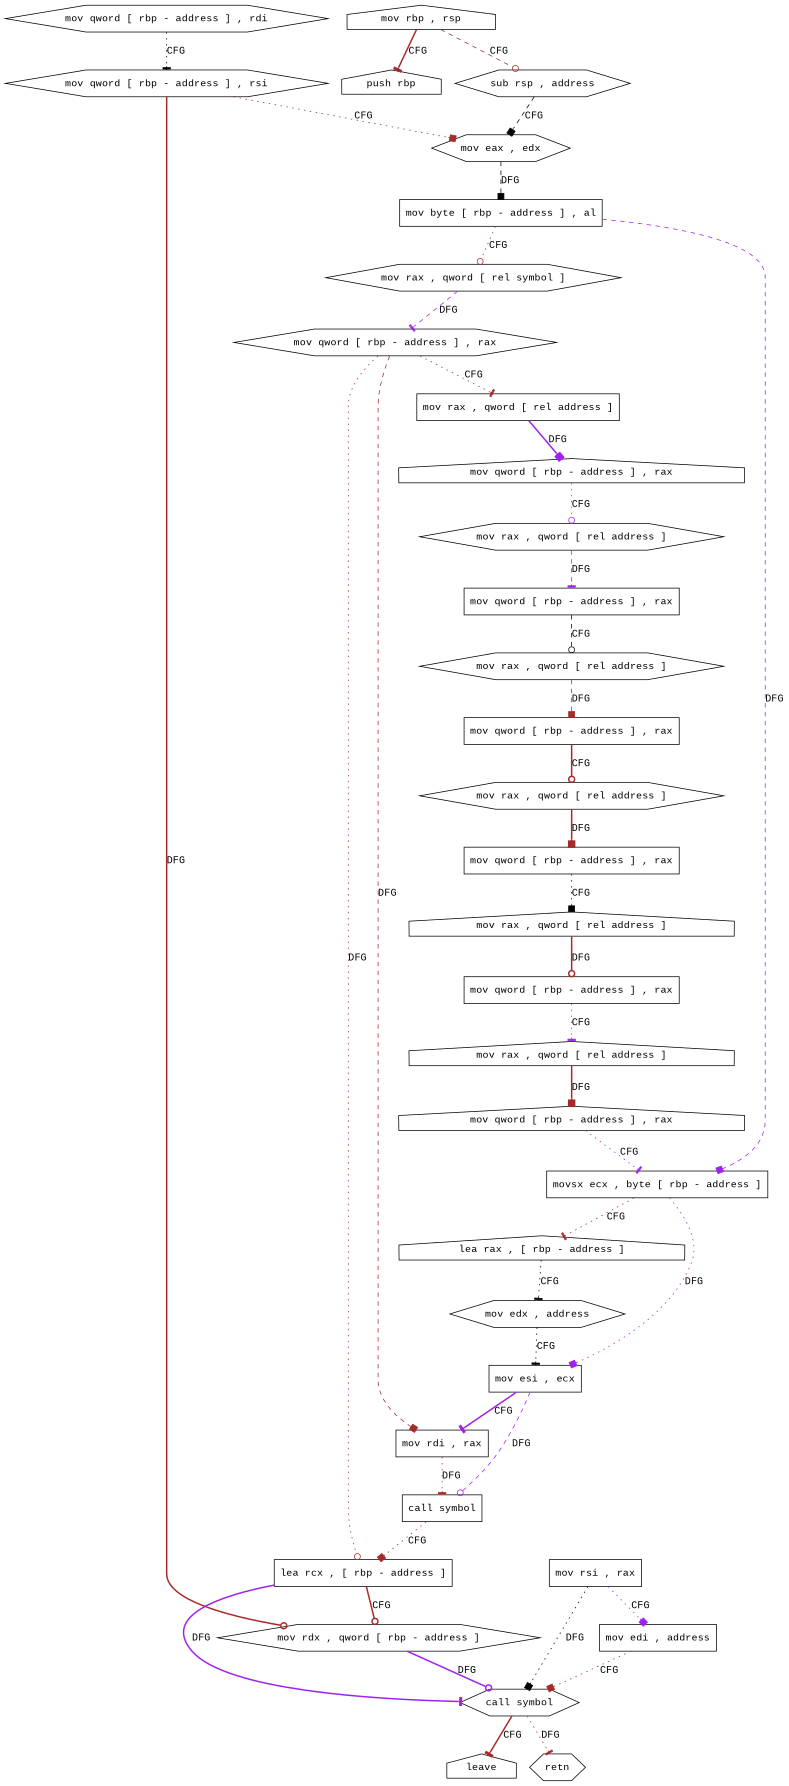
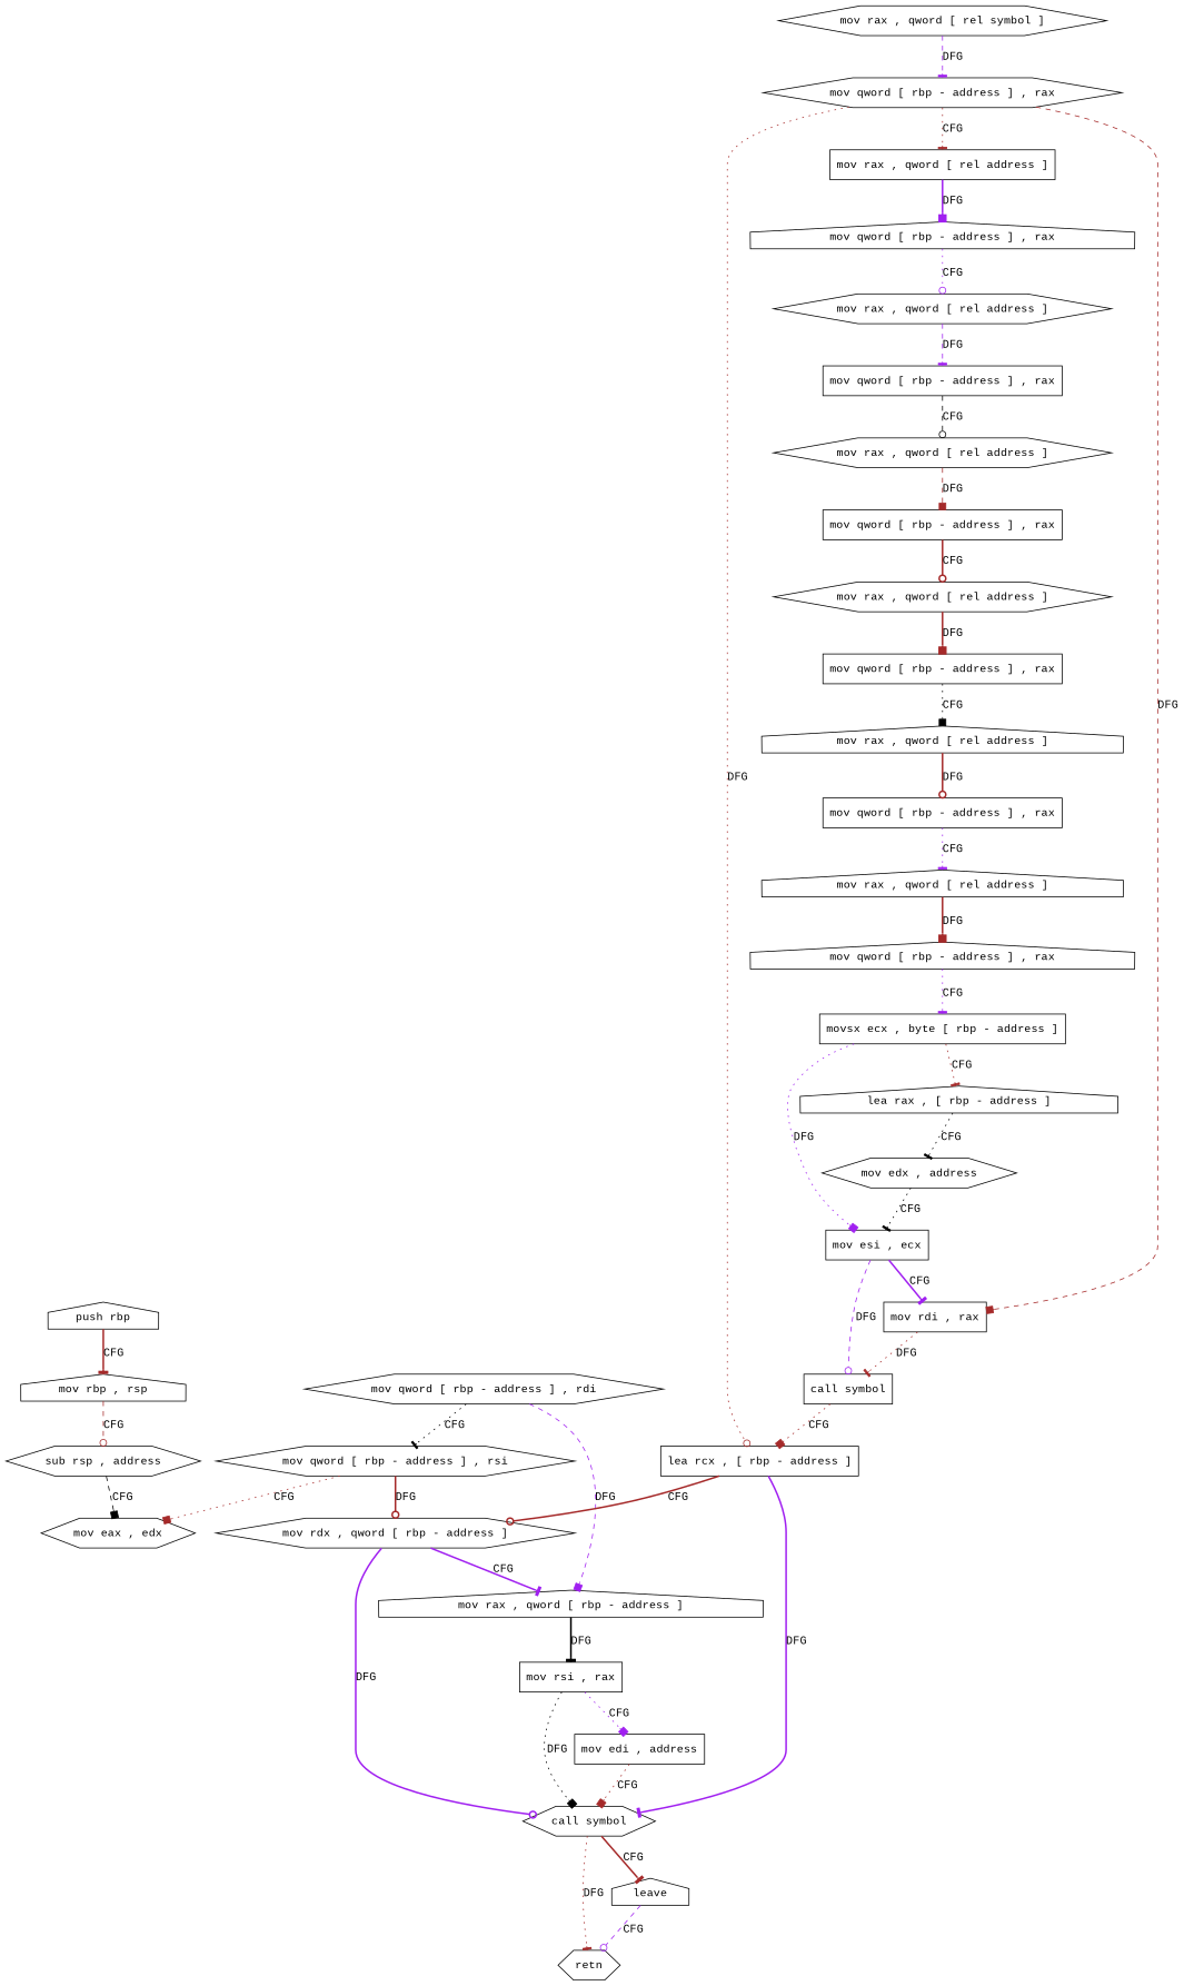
  digraph {
    fontname="Liberation Mono"
    node [fontname="Liberation Mono" shape=hexagon]
    edge [arrowhead=tee color=brown fontname="Liberation Mono" style=dotted]
    n1 [label="push rbp" shape=house]
    n2 [label="mov rbp , rsp" shape=house]
    n3 [label="sub rsp , address"]
    n4 [label="mov eax , edx"]
    n5 [label="mov qword [ rbp - address ] , rdi"]
    n6 [label="mov qword [ rbp - address ] , rsi"]
+   n7 [label="mov rax , qword [ rbp - address ]" shape=house]
    n8 [label="mov rdx , qword [ rbp - address ]"]
    n9 [label="mov rsi , rax" shape=box]
-   n10 [label="mov byte [ rbp - address ] , al" shape=box]
    n11 [label="call symbol"]
    n12 [label="mov rax , qword [ rel symbol ]"]
    n13 [label="movsx ecx , byte [ rbp - address ]" shape=box]
    n14 [label="mov qword [ rbp - address ] , rax"]
    n15 [label="lea rax , [ rbp - address ]" shape=house]
    n16 [label="mov esi , ecx" shape=box]
    n17 [label="mov rax , qword [ rel address ]" shape=box]
    n18 [label="mov rdi , rax" shape=box]
    n19 [label="lea rcx , [ rbp - address ]" shape=box]
    n20 [label="mov qword [ rbp - address ] , rax" shape=house]
    n21 [label="call symbol" shape=box]
    n22 [label="mov rax , qword [ rel address ]"]
    n23 [label="mov qword [ rbp - address ] , rax" shape=box]
    n24 [label="mov rax , qword [ rel address ]"]
    n25 [label="mov qword [ rbp - address ] , rax" shape=box]
    n26 [label="mov rax , qword [ rel address ]"]
    n27 [label="mov qword [ rbp - address ] , rax" shape=box]
    n28 [label="mov rax , qword [ rel address ]" shape=house]
    n29 [label="mov qword [ rbp - address ] , rax" shape=box]
    n30 [label="mov rax , qword [ rel address ]" shape=house]
    n31 [label="mov qword [ rbp - address ] , rax" shape=house]
    n32 [label="mov edx , address"]
    n33 [label=leave shape=house]
    n34 [label=retn]
    n35 [label="mov edi , address" shape=box]
-   n2 -> n1 [label=CFG style=bold]
+   n1 -> n2 [label=CFG style=bold]
    n2 -> n3 [arrowhead=odot label=CFG style=dashed]
    n3 -> n4 [arrowhead=box color=black label=CFG style=dashed]
-   n4 -> n10 [arrowhead=box color=black label=DFG style=dashed]
    n5 -> n6 [color=black label=CFG]
+   n5 -> n7 [arrowhead=box color=purple label=DFG style=dashed]
    n6 -> n4 [arrowhead=box label=CFG]
    n6 -> n8 [arrowhead=odot label=DFG style=bold]
+   n7 -> n9 [color=black label=DFG style=bold]
+   n8 -> n7 [color=purple label=CFG style=bold]
    n8 -> n11 [arrowhead=odot color=purple label=DFG style=bold]
    n9 -> n11 [arrowhead=box color=black label=DFG]
    n9 -> n35 [arrowhead=box color=purple label=CFG]
-   n10 -> n12 [arrowhead=odot label=CFG]
-   n10 -> n13 [arrowhead=box color=purple label=DFG style=dashed]
    n11 -> n33 [label=CFG style=bold]
    n11 -> n34 [label=DFG]
    n12 -> n14 [color=purple label=DFG style=dashed]
    n13 -> n15 [label=CFG]
    n13 -> n16 [arrowhead=box color=purple label=DFG]
    n14 -> n17 [label=CFG]
    n14 -> n18 [arrowhead=box label=DFG style=dashed]
    n14 -> n19 [arrowhead=odot label=DFG]
    n15 -> n32 [color=black label=CFG]
    n16 -> n18 [color=purple label=CFG style=bold]
    n16 -> n21 [arrowhead=odot color=purple label=DFG style=dashed]
    n17 -> n20 [arrowhead=box color=purple label=DFG style=bold]
    n18 -> n21 [label=DFG]
    n19 -> n8 [arrowhead=odot label=CFG style=bold]
    n19 -> n11 [color=purple label=DFG style=bold]
    n20 -> n22 [arrowhead=odot color=purple label=CFG]
    n21 -> n19 [arrowhead=box label=CFG]
    n22 -> n23 [color=purple label=DFG style=dashed]
    n23 -> n24 [arrowhead=odot color=black label=CFG style=dashed]
    n24 -> n25 [arrowhead=box label=DFG style=dashed]
    n25 -> n26 [arrowhead=odot label=CFG style=bold]
    n26 -> n27 [arrowhead=box label=DFG style=bold]
    n27 -> n28 [arrowhead=box color=black label=CFG]
    n28 -> n29 [arrowhead=odot label=DFG style=bold]
    n29 -> n30 [color=purple label=CFG]
    n30 -> n31 [arrowhead=box label=DFG style=bold]
    n31 -> n13 [color=purple label=CFG]
    n32 -> n16 [color=black label=CFG]
+   n33 -> n34 [arrowhead=odot color=purple label=CFG style=dashed]
    n35 -> n11 [arrowhead=box label=CFG]
  }
